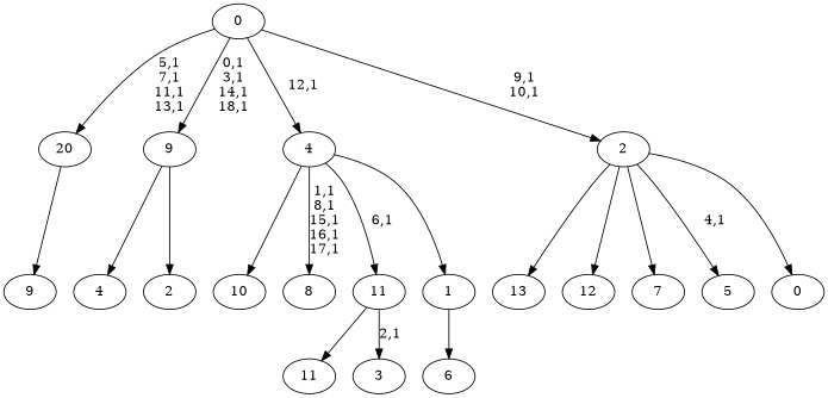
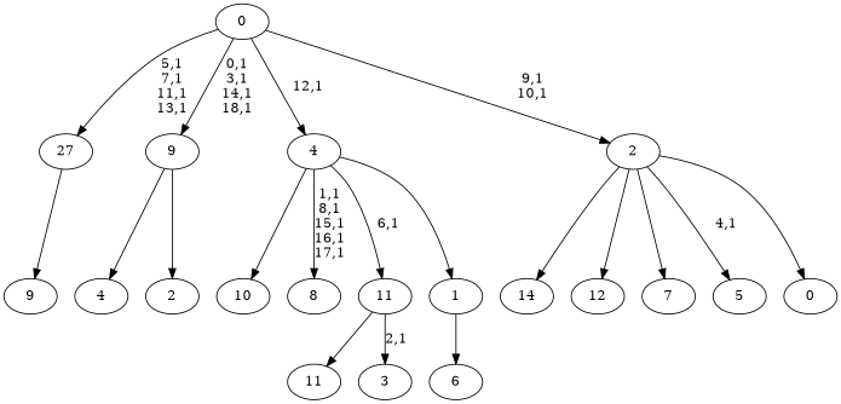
  digraph {
    fontname="DejaVu Serif"
    node [fontname="DejaVu Serif"]
    edge [fontname="DejaVu Serif"]
-   n1 [label=13]
+   n1 [label=14]
    n2 [label=12]
    n3 [label=11]
    n4 [label=10]
    n5 [label=9]
    n6 [label=8]
    n7 [label=7]
    n8 [label=6]
-   20
+   20 [label=27]
    n10 [label=5]
    n11 [label=4]
    n12 [label=3]
    11
    n14 [label=2]
    9
    n16 [label=1]
    4
    n18 [label=0]
    2
    0
    20 -> n5
    11 -> n3
    11 -> n12 [label="2,1"]
    9 -> n11
    9 -> n14
    n16 -> n8
    4 -> n4
    4 -> n6 [label="1,1\n8,1\n15,1\n16,1\n17,1"]
    4 -> 11 [label="6,1"]
    4 -> n16
    2 -> n1
    2 -> n2
    2 -> n7
    2 -> n10 [label="4,1"]
    2 -> n18
    0 -> 20 [label="5,1\n7,1\n11,1\n13,1"]
    0 -> 9 [label="0,1\n3,1\n14,1\n18,1"]
    0 -> 4 [label="12,1"]
    0 -> 2 [label="9,1\n10,1"]
  }
